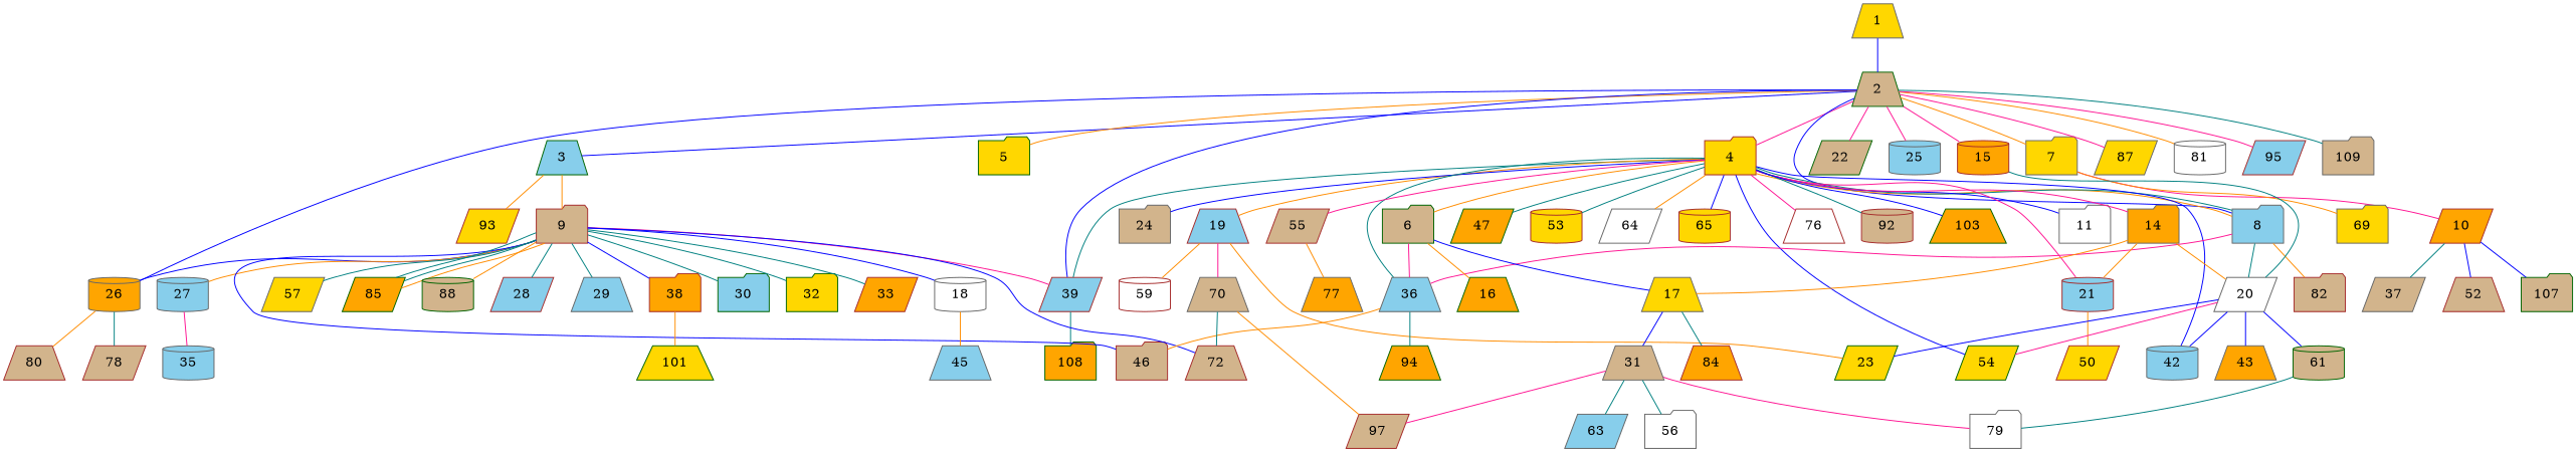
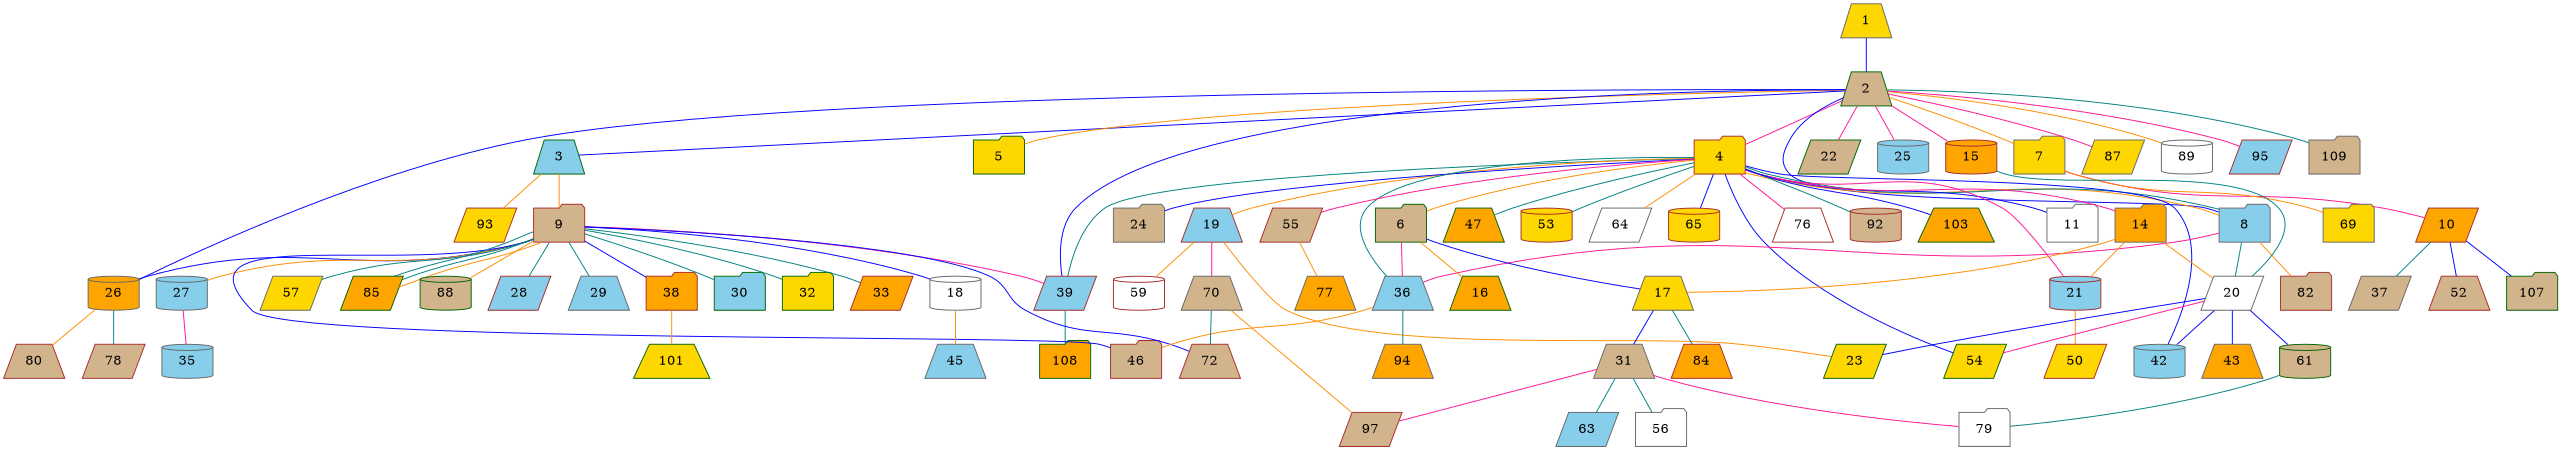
  graph {
    node [color=gray40 fillcolor=tan shape=trapezium style=filled]
    edge [color=darkorange]
    1 [fillcolor=gold super="+71"]
    2 [color=darkgreen super="+13"]
    3 [color=darkgreen fillcolor=skyblue super="+62"]
    4 [color=brown fillcolor=gold shape=folder super="+40"]
    5 [color=darkgreen fillcolor=gold shape=folder]
    7 [fillcolor=gold shape=folder super="+75"]
    8 [fillcolor=skyblue shape=folder super="+41"]
    15 [color=brown fillcolor=orange shape=cylinder]
    22 [color=darkgreen shape=parallelogram]
    25 [fillcolor=skyblue shape=cylinder]
    26 [fillcolor=orange shape=cylinder super="+60"]
    39 [color=brown fillcolor=skyblue shape=parallelogram super="+104"]
    87 [fillcolor=gold shape=parallelogram]
-   89 [fillcolor=white shape=cylinder label=81]
+   89 [fillcolor=white shape=cylinder]
    95 [color=brown fillcolor=skyblue shape=parallelogram]
    109 [shape=folder]
    9 [color=brown shape=folder super="+34"]
    93 [color=brown fillcolor=gold shape=parallelogram]
    6 [color=darkgreen shape=folder super="+12"]
    11 [fillcolor=white shape=folder]
    14 [fillcolor=orange shape=folder super="+96"]
    19 [color=brown fillcolor=skyblue super="+48"]
    21 [color=brown fillcolor=skyblue shape=cylinder super="+67"]
    24 [shape=folder]
    36 [fillcolor=skyblue super="+74"]
    42 [fillcolor=skyblue shape=cylinder super="+106"]
    n27 [color=darkgreen fillcolor=gold label=54 shape=parallelogram]
-   47 [color=darkgreen fillcolor=orange shape=parallelogram]
+   47 [color=darkgreen fillcolor=orange]
    53 [color=brown fillcolor=gold shape=cylinder]
    55 [color=brown shape=parallelogram]
    64 [fillcolor=white shape=parallelogram super="+105"]
    65 [color=brown fillcolor=gold shape=cylinder]
    76 [color=brown fillcolor=white]
    92 [color=brown shape=cylinder super="+102"]
    103 [color=darkgreen fillcolor=orange]
    10 [color=brown fillcolor=orange shape=parallelogram super="+98"]
    69 [fillcolor=gold shape=folder]
    20 [fillcolor=white shape=parallelogram super="+51"]
    82 [color=brown shape=folder]
    78 [color=brown shape=parallelogram super="+99"]
    80 [color=brown]
    108 [color=darkgreen fillcolor=orange shape=folder]
    18 [fillcolor=white shape=cylinder super="+66"]
    27 [fillcolor=skyblue shape=cylinder super="+54"]
    28 [color=brown fillcolor=skyblue shape=parallelogram]
    29 [fillcolor=skyblue]
    30 [color=darkgreen fillcolor=skyblue shape=folder]
    32 [color=darkgreen fillcolor=gold shape=folder]
    33 [color=brown fillcolor=orange shape=parallelogram]
    38 [color=brown fillcolor=orange shape=folder super="+86"]
    46 [color=brown shape=folder super="+49"]
    57 [fillcolor=gold shape=parallelogram super="+90"]
    72 [color=brown super="+81"]
    85 [color=darkgreen fillcolor=orange shape=parallelogram]
    88 [color=darkgreen shape=cylinder]
    16 [color=darkgreen fillcolor=orange super="+58"]
    17 [fillcolor=gold]
    23 [color=darkgreen fillcolor=gold shape=parallelogram]
    59 [color=brown fillcolor=white shape=cylinder]
    70
    50 [color=brown fillcolor=gold shape=parallelogram]
-   94 [color=darkgreen fillcolor=orange]
+   94 [fillcolor=orange]
    77 [fillcolor=orange]
    31 [super="+68"]
    84 [color=brown fillcolor=orange]
    37 [shape=parallelogram super="+73"]
    52 [color=brown super="+83"]
    107 [color=darkgreen shape=folder]
    43 [fillcolor=orange]
    61 [color=darkgreen shape=cylinder super="+91"]
    45 [fillcolor=skyblue]
    35 [fillcolor=skyblue shape=cylinder super="+100"]
    101 [color=darkgreen fillcolor=gold]
    56 [fillcolor=white shape=folder]
    63 [fillcolor=skyblue shape=parallelogram]
    79 [fillcolor=white shape=folder]
    97 [color=brown shape=parallelogram]
    1 -- 2 [color=blue]
    2 -- 3 [color=blue]
    2 -- 4 [color=deeppink]
    2 -- 5
    2 -- 7
    2 -- 8 [color=blue]
    2 -- 15 [color=deeppink]
    2 -- 22 [color=deeppink]
    2 -- 25 [color=deeppink]
    2 -- 26 [color=blue]
    2 -- 39 [color=blue]
    2 -- 87 [color=deeppink]
    2 -- 89
    2 -- 95 [color=deeppink]
    2 -- 109 [color=teal]
    3 -- 9
    3 -- 93
    4 -- 8
    4 -- 8 [color=teal]
    4 -- 39 [color=teal]
    4 -- 6
    4 -- 11 [color=blue]
    4 -- 14 [color=deeppink]
    4 -- 19
    4 -- 21 [color=deeppink]
    4 -- 24 [color=blue]
    4 -- 36 [color=teal]
    4 -- 42 [color=blue]
    4 -- n27 [color=blue]
    4 -- 47 [color=teal]
    4 -- 53 [color=teal]
    4 -- 55 [color=deeppink]
    4 -- 64
    4 -- 65 [color=blue]
    4 -- 76 [color=deeppink]
    4 -- 92 [color=teal]
    4 -- 103 [color=blue]
    7 -- 10 [color=deeppink]
    7 -- 69
    8 -- 36 [color=deeppink]
    8 -- 20 [color=teal]
    8 -- 82
    15 -- 20 [color=teal]
    26 -- 78 [color=teal]
    26 -- 80
    39 -- 108 [color=teal]
    9 -- 26 [color=blue]
    9 -- 39 [color=deeppink]
    9 -- 18 [color=blue]
    9 -- 27
    9 -- 28 [color=teal]
    9 -- 29 [color=teal]
    9 -- 30 [color=teal]
    9 -- 32 [color=teal]
    9 -- 33 [color=teal]
    9 -- 38 [color=blue]
    9 -- 46 [color=blue]
    9 -- 57 [color=teal]
    9 -- 72 [color=blue]
    9 -- 85 [color=teal]
    9 -- 85 [color=teal]
    9 -- 85
    9 -- 88
    6 -- 36 [color=deeppink weight=2]
    6 -- 16
    6 -- 17 [color=blue]
    14 -- 21
    14 -- 20
    14 -- 17
    19 -- 23
    19 -- 59
    19 -- 70 [color=deeppink]
    21 -- 50
    36 -- 46
    36 -- 94 [color=teal]
    55 -- 77
    10 -- 37 [color=teal]
    10 -- 52 [color=blue]
    10 -- 107 [color=blue]
    20 -- 42 [color=blue]
    20 -- n27 [color=deeppink]
    20 -- 23 [color=blue]
    20 -- 43 [color=blue]
    20 -- 61 [color=blue]
    18 -- 45
    27 -- 35 [color=deeppink]
    38 -- 101
    17 -- 31 [color=blue]
    17 -- 84 [color=teal]
    70 -- 72 [color=teal]
    70 -- 97
    31 -- 56 [color=teal]
    31 -- 63 [color=teal]
    31 -- 79 [color=deeppink]
    31 -- 97 [color=deeppink]
    61 -- 79 [color=teal]
  }
